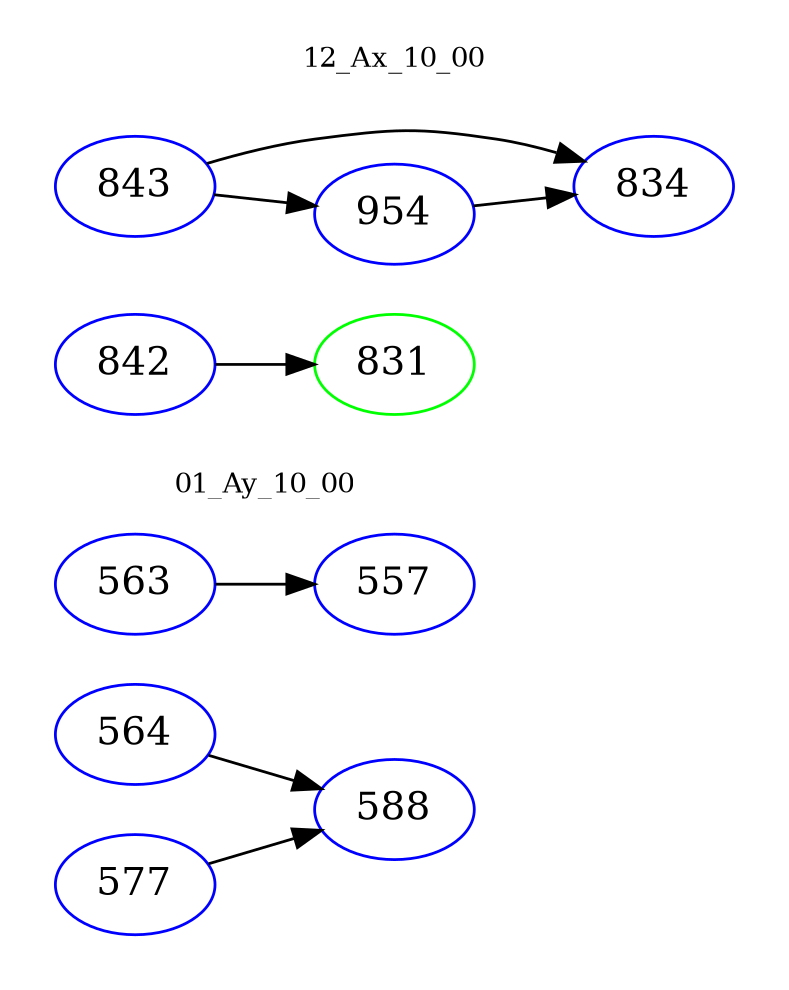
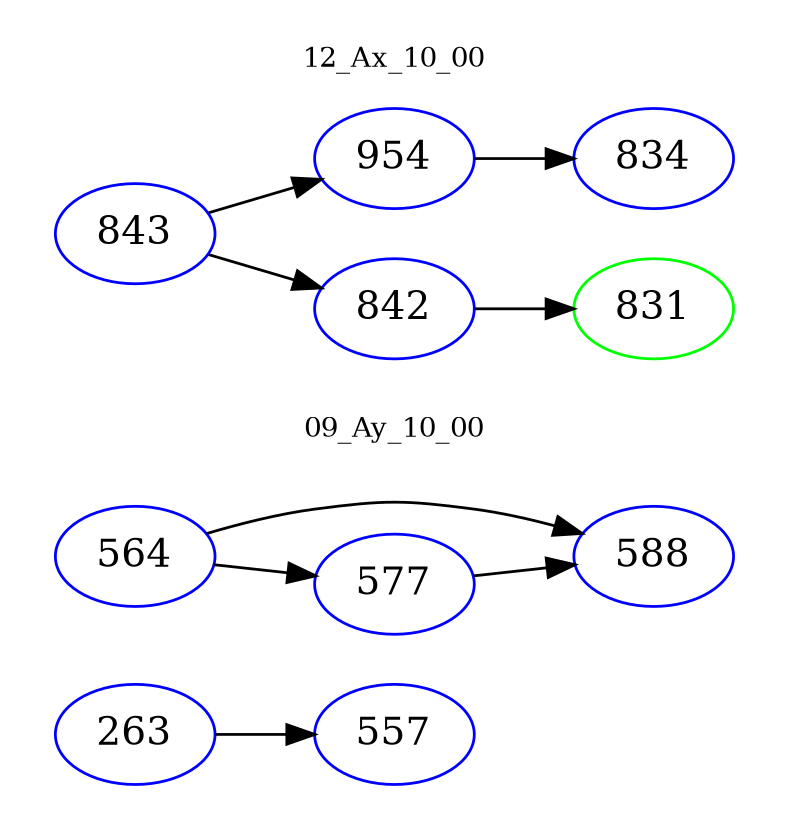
  digraph {
    rankdir=LR
    node [color=blue]
    edge [color=black]
    n1 [label=564]
-   n2 [label=563]
+   n2 [label=263]
    n3 [label=577]
    n4 [label=557]
    n5 [label=588]
    n6 [label=843]
    n7 [label=842]
    n8 [label=954]
    n9 [color=green label=831]
    n10 [label=834]
    subgraph cluster_1 {
      color=white
      fontsize=10
-     label="01_Ay_10_00"
+     label="09_Ay_10_00"
      n1
      n2
      n3
      n4
      n5
    }
    subgraph cluster_2 {
      color=white
      fontsize=10
      label="12_Ax_10_00"
      n6
      n7
      n8
      n9
      n10
    }
+   n1 -> n3
    n1 -> n5
    n2 -> n4
    n3 -> n5
-   n6 -> n10
+   n6 -> n7
    n6 -> n8
    n7 -> n9
    n8 -> n10
  }
